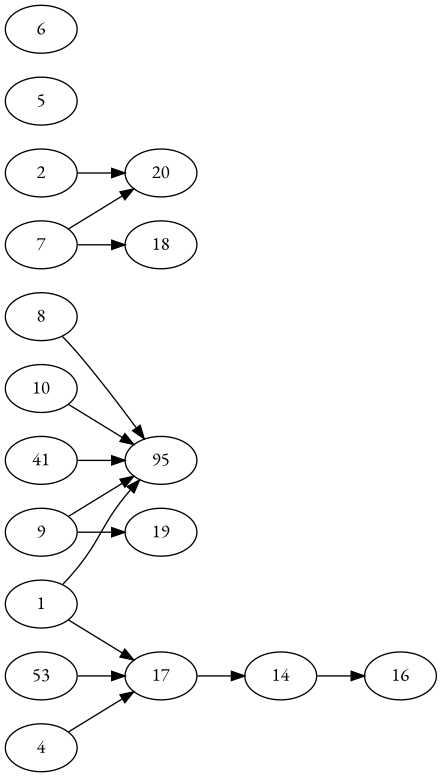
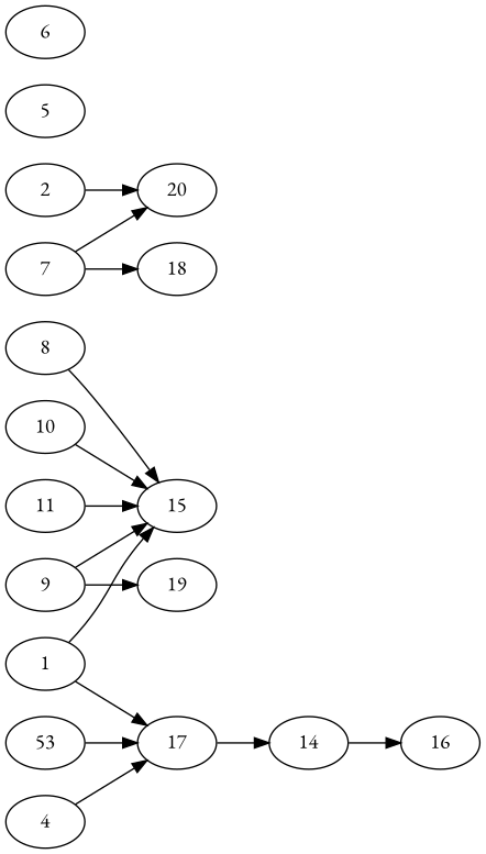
  digraph {
    fontname="EB Garamond"
    rankdir=LR
    node [alpha=0.01 fontname="EB Garamond"]
    edge [fontname="EB Garamond"]
    1 [alpha=0.04 expect_size=30923776]
-   15 [alpha=0.16 expect_size=38654976 label=95]
+   15 [alpha=0.16 expect_size=38654976]
    17 [alpha=0.00 expect_size=41862144]
    14 [alpha=0.10 expect_size=45428736]
    2 [alpha=0.11 expect_size=26244096]
    20 [alpha=0.02 expect_size=40940544]
    4 [alpha=0.17 expect_size=21050368]
    5 [alpha=0.06 expect_size=47974400]
    6 [alpha=0.15 expect_size=16781312]
    7 [alpha=0.12 expect_size=41442304]
    18 [alpha=0.05 expect_size=23122944]
    8 [alpha=0.07 expect_size=17591296]
    9 [expect_size=31420416]
    19 [alpha=0.17 expect_size=39208960]
    10 [alpha=0.19 expect_size=20135936]
-   11 [expect_size=30914560 label=41]
+   11 [expect_size=30914560]
    n17 [alpha=0.13 expect_size=18387968 label=53]
    16 [expect_size=6759424]
    1 -> 15
    1 -> 17
    17 -> 14
    14 -> 16
    2 -> 20
    4 -> 17
    7 -> 20
    7 -> 18
    8 -> 15
    9 -> 15
    9 -> 19
    10 -> 15
    11 -> 15
    n17 -> 17
  }
